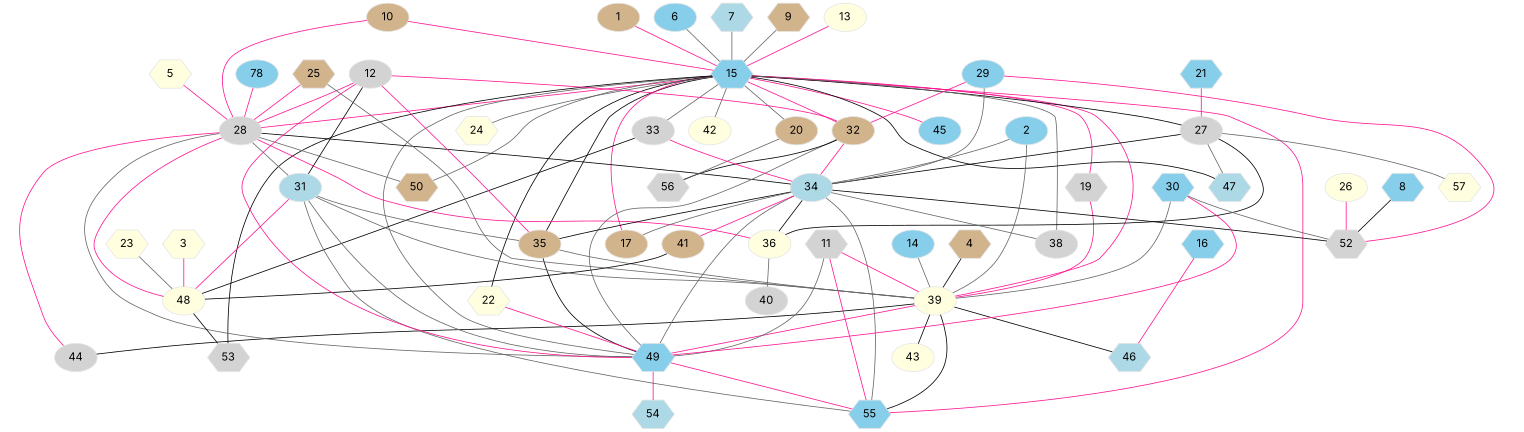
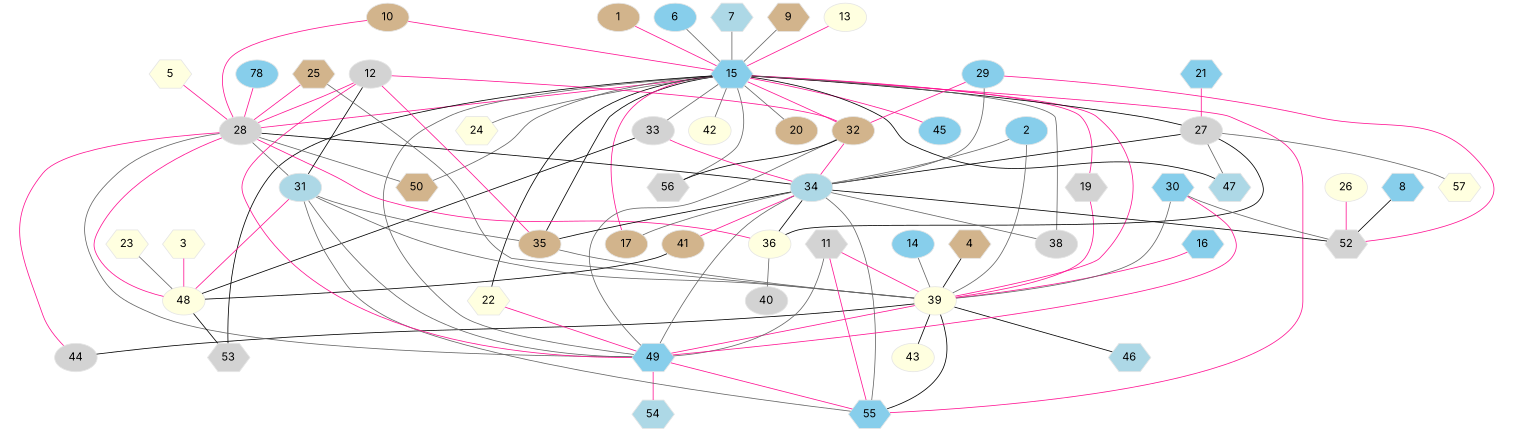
  graph {
    fontname=Inter
    node [color=gray90 fillcolor=skyblue fontname=Inter shape=ellipse style=filled]
    edge [color=deeppink fontname=Inter weight=1.0]
    1 [fillcolor=tan]
    15 [shape=hexagon]
    39 [fillcolor=lightyellow]
    28 [fillcolor=lightgrey]
    49 [shape=hexagon]
    55 [shape=hexagon]
    32 [fillcolor=tan]
    35 [fillcolor=tan]
    17 [fillcolor=tan]
    19 [fillcolor=lightgrey shape=hexagon]
    20 [fillcolor=tan]
    22 [fillcolor=lightyellow shape=hexagon]
    24 [fillcolor=lightyellow shape=hexagon]
    27 [fillcolor=lightgrey]
    33 [fillcolor=lightgrey]
    38 [fillcolor=lightgrey]
    42 [fillcolor=lightyellow]
    45
    47 [fillcolor=lightblue shape=hexagon]
    50 [fillcolor=tan shape=hexagon]
    53 [fillcolor=lightgrey shape=hexagon]
    56 [fillcolor=lightgrey shape=hexagon]
    2
    34 [fillcolor=lightblue]
    52 [fillcolor=lightgrey shape=hexagon]
    36 [fillcolor=lightyellow]
    41 [fillcolor=tan]
    44 [fillcolor=lightgrey]
    43 [fillcolor=lightyellow]
    46 [fillcolor=lightblue shape=hexagon]
    3 [fillcolor=lightyellow shape=hexagon]
    48 [fillcolor=lightyellow]
    4 [fillcolor=tan shape=hexagon]
    5 [fillcolor=lightyellow shape=hexagon]
    31 [fillcolor=lightblue]
    6
    7 [fillcolor=lightblue shape=hexagon]
    8 [shape=hexagon]
    9 [fillcolor=tan shape=hexagon]
    10 [fillcolor=tan]
    11 [fillcolor=lightgrey shape=hexagon]
    54 [fillcolor=lightblue shape=hexagon]
    12 [fillcolor=lightgrey]
    13 [fillcolor=lightyellow]
    14
    n46 [fillcolor=lightyellow label=57 shape=hexagon]
    16 [shape=hexagon]
    n48 [label=78]
    21 [shape=hexagon]
    23 [fillcolor=lightyellow shape=hexagon]
    25 [fillcolor=tan shape=hexagon]
    26 [fillcolor=lightyellow]
    40 [fillcolor=lightgrey]
    29
    30 [shape=hexagon]
    1 -- 15
    15 -- 39
    15 -- 28
    15 -- 49 [color=gray40]
    15 -- 55
    15 -- 32
    15 -- 35 [color=black]
    15 -- 17
    15 -- 19
    15 -- 20 [color=gray40]
    15 -- 22 [color=black]
    15 -- 24 [color=gray40]
    15 -- 27 [color=black weight=2.0]
    15 -- 33 [color=gray40]
    15 -- 38 [color=gray40]
    15 -- 42 [color=gray40]
    15 -- 45
    15 -- 47 [color=black]
    15 -- 50 [color=gray40]
    15 -- 53 [color=black]
-   20 -- 56 [color=gray40]
+   15 -- 56 [color=gray40]
    39 -- 49
    39 -- 55 [color=black weight=2.0]
    39 -- 44 [color=black]
    39 -- 43 [color=black]
    39 -- 46 [color=black]
    28 -- 49 [color=gray40]
    28 -- 50 [color=gray40]
    28 -- 34 [color=black]
    28 -- 36 [weight=2.0]
    28 -- 44
    28 -- 48
    28 -- 31 [color=gray40]
    49 -- 55 [weight=2.0]
    49 -- 54
    32 -- 49 [color=gray40]
    32 -- 56 [color=black]
    32 -- 34
    35 -- 39 [color=gray40]
-   35 -- 49 [color=black]
    19 -- 39
    22 -- 49
    27 -- 47 [color=gray40]
    27 -- 34 [color=black]
    27 -- 36 [color=black]
    27 -- n46 [color=gray40]
    33 -- 34
    33 -- 48 [color=black]
    2 -- 39 [color=gray40]
    2 -- 34 [color=gray40]
    34 -- 49 [color=gray40 weight=2.0]
    34 -- 55 [color=gray40 weight=3.0]
    34 -- 35 [color=black weight=2.0]
    34 -- 17 [color=gray40]
    34 -- 38 [color=gray40]
    34 -- 52 [color=black]
    34 -- 36 [color=black]
    34 -- 41
    36 -- 40 [color=gray40]
    41 -- 48 [color=black]
    3 -- 48
    48 -- 53 [color=black]
    4 -- 39 [color=black]
    5 -- 28
    31 -- 39 [color=gray40]
    31 -- 49 [color=gray40]
    31 -- 55 [color=gray40]
    31 -- 35 [color=gray40]
    31 -- 48
    6 -- 15 [color=gray40]
    7 -- 15 [color=gray40]
    8 -- 52 [color=black]
    9 -- 15 [color=gray40]
    10 -- 15
    10 -- 28
    11 -- 39
    11 -- 49 [color=gray40]
    11 -- 55
    12 -- 28
    12 -- 49
    12 -- 32
    12 -- 35
    12 -- 31 [color=black]
    13 -- 15
    14 -- 39 [color=gray40]
-   16 -- 46
+   16 -- 39
    n48 -- 28
    21 -- 27
    23 -- 48 [color=gray40]
    25 -- 39 [color=gray40 weight=2.0]
    25 -- 28
    26 -- 52
    29 -- 32
    29 -- 34 [color=gray40]
    29 -- 52
    30 -- 39 [color=gray40]
    30 -- 49
    30 -- 52 [color=gray40]
  }
